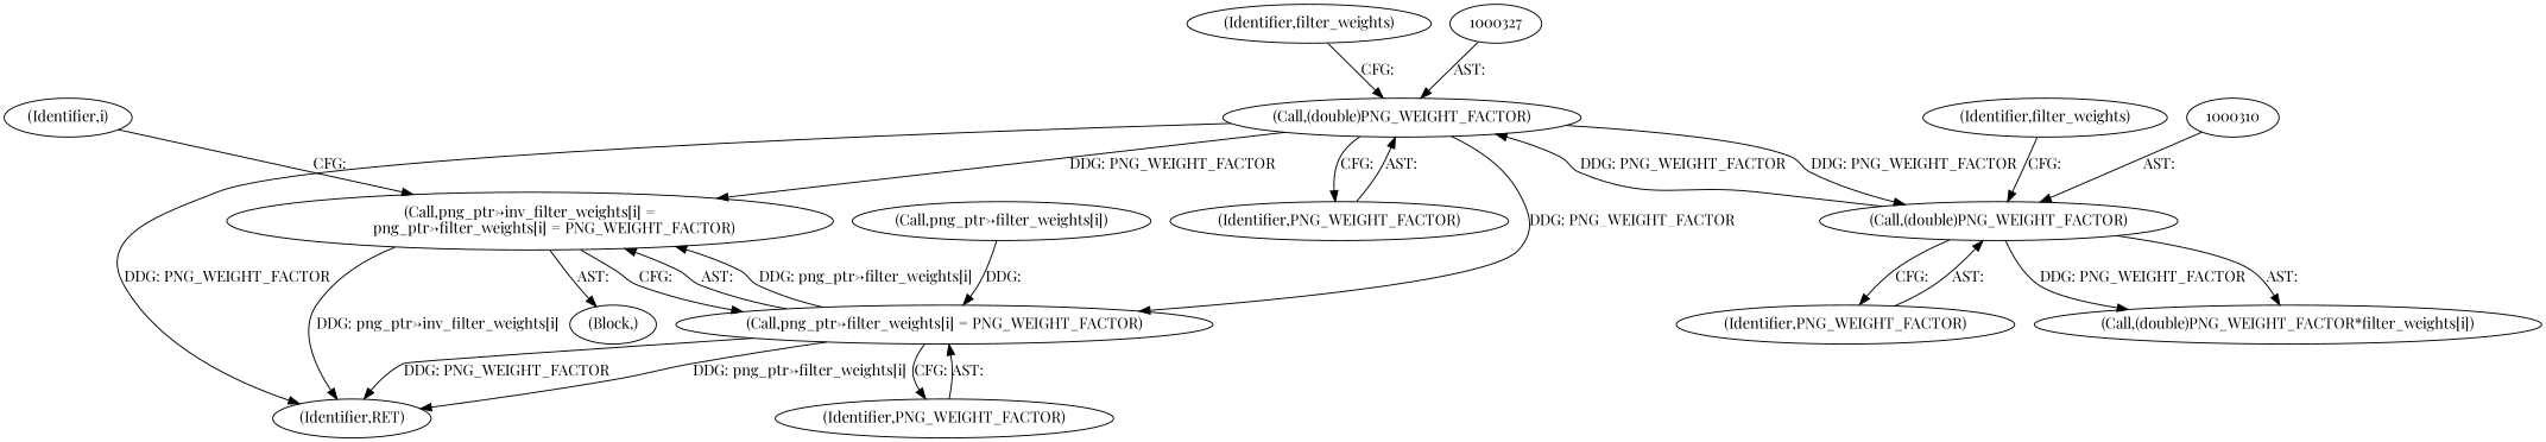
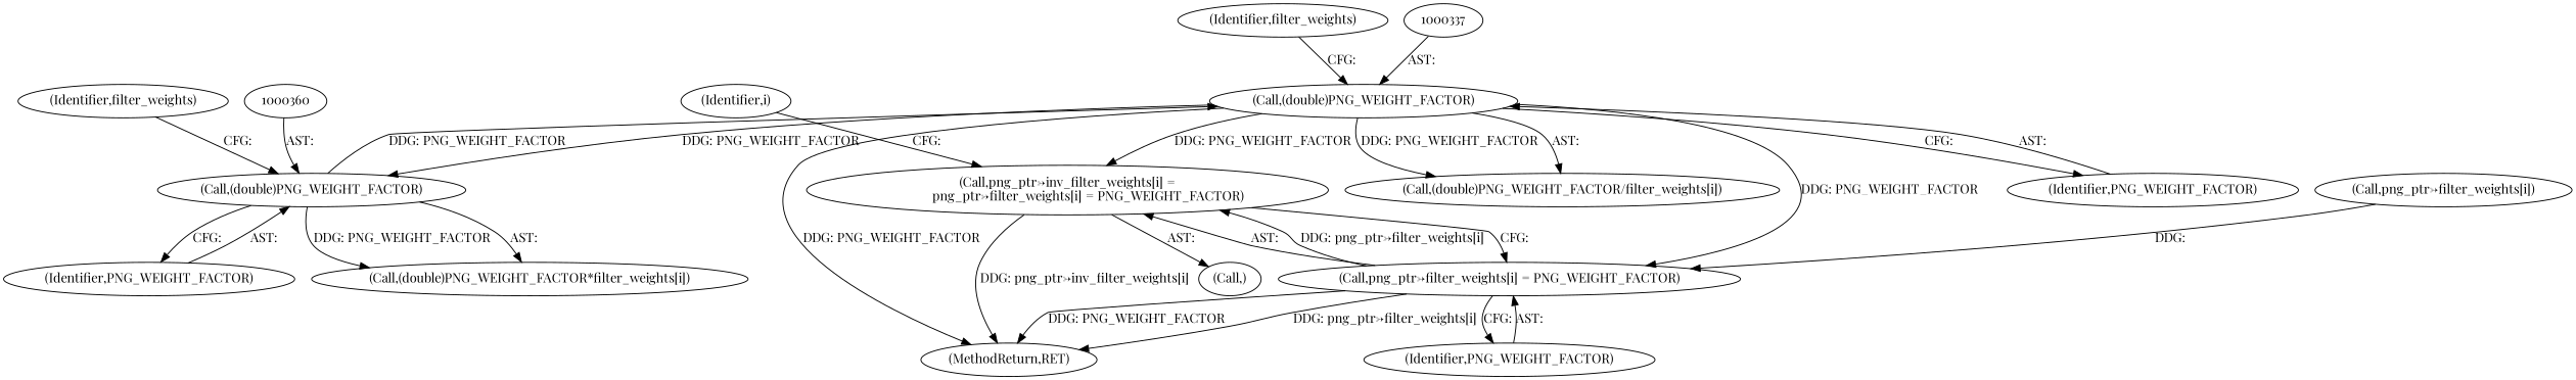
  digraph {
    fontname="Playfair Display"
    node [fontname="Playfair Display"]
    edge [fontname="Playfair Display"]
    n1 [label="(Call,png_ptr->inv_filter_weights[i] =\n            png_ptr->filter_weights[i] = PNG_WEIGHT_FACTOR)"]
    n2 [label="(Call,png_ptr->filter_weights[i] = PNG_WEIGHT_FACTOR)"]
-   n3 [label="(Block,)"]
-   n4 [label="(Identifier,RET)"]
+   n3 [label="(Call,)"]
+   n4 [label="(MethodReturn,RET)"]
    n5 [label="(Identifier,PNG_WEIGHT_FACTOR)"]
    n6 [label="(Call,(double)PNG_WEIGHT_FACTOR)"]
    n7 [label="(Call,(double)PNG_WEIGHT_FACTOR)"]
+   n8 [label="(Call,(double)PNG_WEIGHT_FACTOR/filter_weights[i])"]
    n9 [label="(Identifier,PNG_WEIGHT_FACTOR)"]
    n10 [label="(Call,(double)PNG_WEIGHT_FACTOR*filter_weights[i])"]
    n11 [label="(Identifier,PNG_WEIGHT_FACTOR)"]
    n12 [label="(Identifier,filter_weights)"]
    n13 [label="(Identifier,filter_weights)"]
    n14 [label="(Call,png_ptr->filter_weights[i])"]
    n15 [label="(Identifier,i)"]
-   1000327
-   1000310
+   1000327 [label=1000337]
+   1000310 [label=1000360]
    n1 -> n2 [label="CFG: "]
    n1 -> n3 [label="AST: "]
    n1 -> n4 [label="DDG: png_ptr->inv_filter_weights[i]"]
    n2 -> n1 [label="AST: "]
    n2 -> n1 [label="DDG: png_ptr->filter_weights[i]"]
    n2 -> n4 [label="DDG: png_ptr->filter_weights[i]"]
    n2 -> n4 [label="DDG: PNG_WEIGHT_FACTOR"]
    n2 -> n5 [label="CFG: "]
    n5 -> n2 [label="AST: "]
    n6 -> n1 [label="DDG: PNG_WEIGHT_FACTOR"]
    n6 -> n2 [label="DDG: PNG_WEIGHT_FACTOR"]
    n6 -> n4 [label="DDG: PNG_WEIGHT_FACTOR"]
    n6 -> n7 [label="DDG: PNG_WEIGHT_FACTOR"]
+   n6 -> n8 [label="AST: "]
+   n6 -> n8 [label="DDG: PNG_WEIGHT_FACTOR"]
    n6 -> n9 [label="CFG: "]
    n7 -> n6 [label="DDG: PNG_WEIGHT_FACTOR"]
    n7 -> n10 [label="AST: "]
    n7 -> n10 [label="DDG: PNG_WEIGHT_FACTOR"]
    n7 -> n11 [label="CFG: "]
    n9 -> n6 [label="AST: "]
    n11 -> n7 [label="AST: "]
    n12 -> n7 [label="CFG: "]
    n13 -> n6 [label="CFG: "]
    n14 -> n2 [label="DDG: "]
    n15 -> n1 [label="CFG: "]
    1000327 -> n6 [label="AST: "]
    1000310 -> n7 [label="AST: "]
  }
